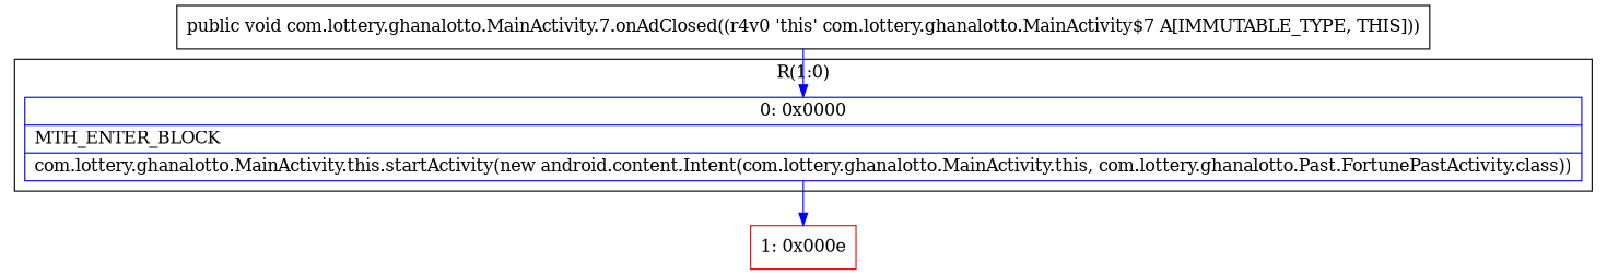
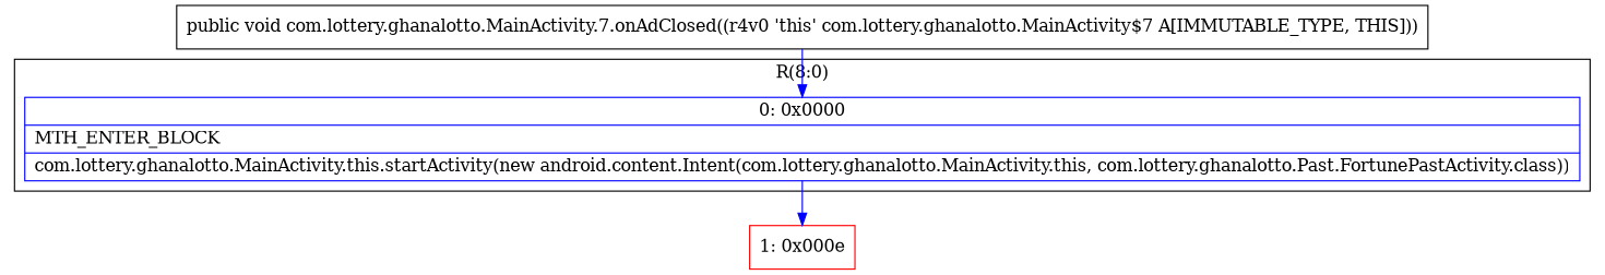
  digraph {
    node [shape=record]
    edge [color=blue]
    n1 [color=blue label="{0\:\ 0x0000|MTH_ENTER_BLOCK\l|com.lottery.ghanalotto.MainActivity.this.startActivity(new android.content.Intent(com.lottery.ghanalotto.MainActivity.this, com.lottery.ghanalotto.Past.FortunePastActivity.class))\l}"]
    n2 [color=red label="{1\:\ 0x000e}"]
    n3 [label="{public void com.lottery.ghanalotto.MainActivity.7.onAdClosed((r4v0 'this' com.lottery.ghanalotto.MainActivity$7 A[IMMUTABLE_TYPE, THIS])) }"]
    subgraph cluster_1 {
-     label="R(1:0)"
+     label="R(8:0)"
      n1
    }
    n1 -> n2
    n3 -> n1
  }
